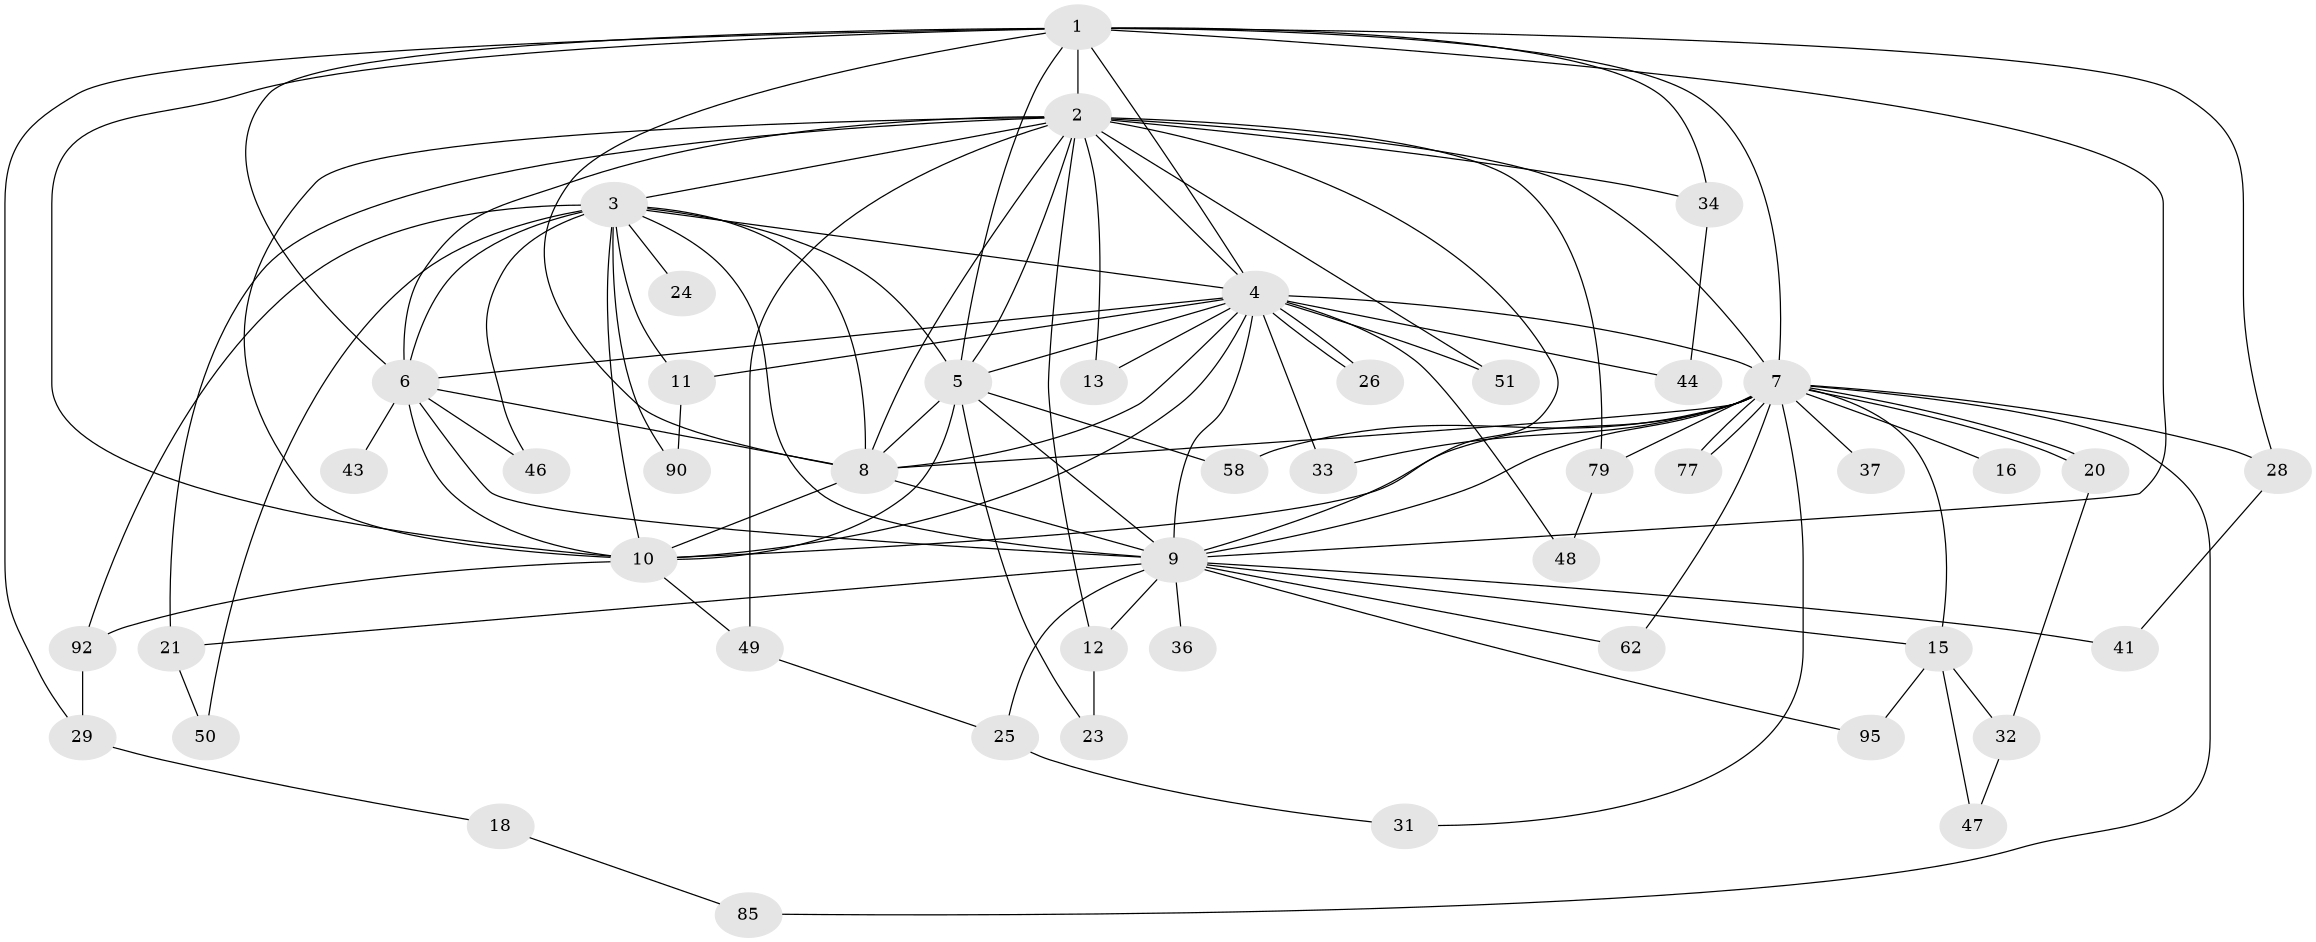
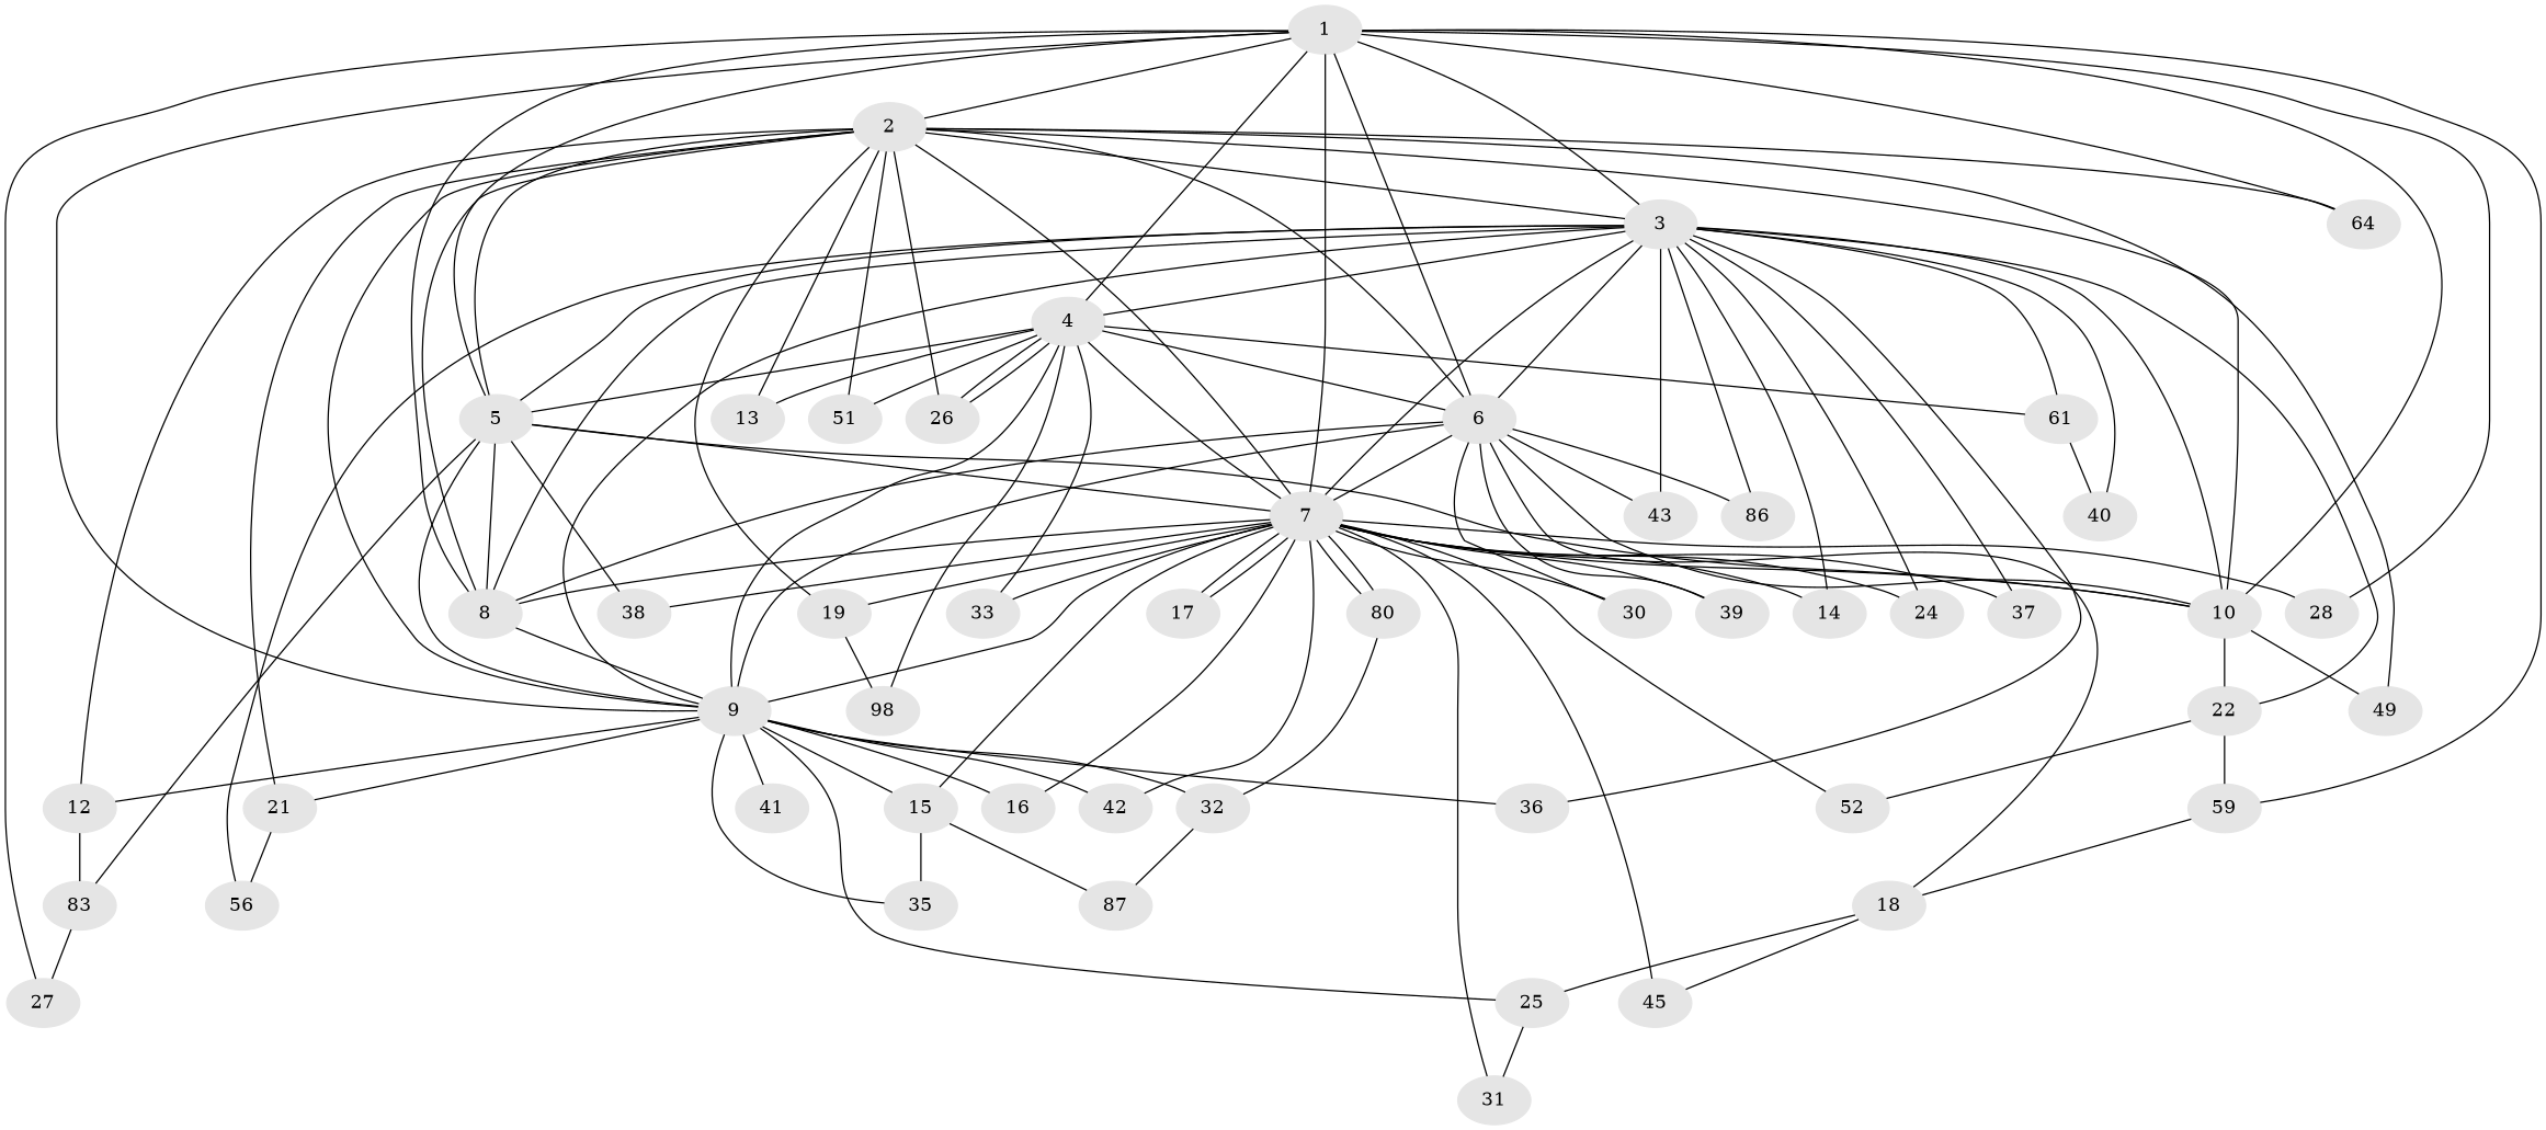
  graph {
    node [color=gray90 style=filled]
    1
    2
    3
    4
    5
    6
    7
    8
    9
    10
+   27
    28
-   29
-   34
+   29 [label=59]
+   34 [label=64]
    12
    13
-   19 [label=79]
+   19
    21
    49
    51
-   11
-   22 [label=92]
+   11 [label=61]
+   14
+   22
    24
    36
    37
-   40 [label=90]
+   40
    43
-   46
-   50
+   46 [label=86]
+   50 [label=56]
    26
    33
-   44
-   48
-   23
-   38 [label=58]
+   48 [label=98]
+   23 [label=83]
+   38
    18
+   30
+   39
    15
    16
-   17 [label=77]
-   20
+   17
+   20 [label=80]
    31
-   42 [label=62]
-   45 [label=85]
+   42
+   45
+   52
    25
    32
-   35 [label=95]
+   35
    41
-   47
+   47 [label=87]
    1 -- 2
+   1 -- 3
    1 -- 4
    1 -- 5
    1 -- 6
    1 -- 7
    1 -- 8
    1 -- 9
    1 -- 10
+   1 -- 27
    1 -- 28
    1 -- 29
    1 -- 34
    2 -- 3
-   2 -- 4
+   2 -- 26
    2 -- 5
    2 -- 6
    2 -- 7
    2 -- 8
    2 -- 9
    2 -- 10
    2 -- 34
    2 -- 12
    2 -- 13
    2 -- 19
    2 -- 21
    2 -- 49
    2 -- 51
    3 -- 4
    3 -- 5
    3 -- 6
+   3 -- 7
    3 -- 8
    3 -- 9
    3 -- 10
    3 -- 11
+   3 -- 14
    3 -- 22
    3 -- 24
+   3 -- 36
+   3 -- 37
    3 -- 40
+   3 -- 43
    3 -- 46
    3 -- 50
    4 -- 5
    4 -- 6
    4 -- 7
-   4 -- 8
    4 -- 9
-   4 -- 10
    4 -- 13
    4 -- 51
    4 -- 11
    4 -- 26
    4 -- 26
    4 -- 33
-   4 -- 44
    4 -- 48
+   5 -- 7
    5 -- 8
    5 -- 9
    5 -- 10
    5 -- 23
    5 -- 38
+   6 -- 7
    6 -- 8
    6 -- 9
    6 -- 10
    6 -- 43
    6 -- 46
+   6 -- 18
+   6 -- 30
+   6 -- 39
    7 -- 8
    7 -- 9
    7 -- 10
    7 -- 28
    7 -- 19
+   7 -- 14
+   7 -- 24
    7 -- 37
    7 -- 33
    7 -- 38
+   7 -- 30
+   7 -- 39
    7 -- 15
    7 -- 16
    7 -- 17
    7 -- 17
    7 -- 20
    7 -- 20
    7 -- 31
    7 -- 42
    7 -- 45
+   7 -- 52
    8 -- 9
-   8 -- 10
    9 -- 12
    9 -- 21
    9 -- 36
    9 -- 15
+   9 -- 16
    9 -- 42
    9 -- 25
-   15 -- 32
+   9 -- 32
    9 -- 35
    9 -- 41
    10 -- 49
    10 -- 22
-   28 -- 41
    29 -- 18
-   34 -- 44
    12 -- 23
    19 -- 48
    21 -- 50
    11 -- 40
    22 -- 29
+   22 -- 52
+   23 -- 27
    18 -- 45
-   49 -- 25
+   18 -- 25
    15 -- 35
    15 -- 47
    20 -- 32
    25 -- 31
    32 -- 47
  }
